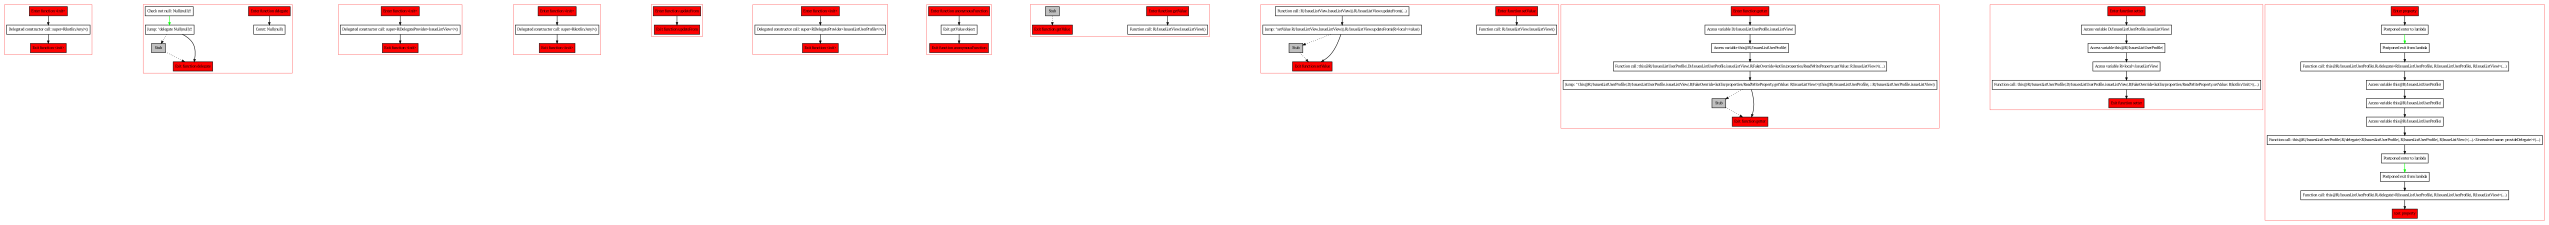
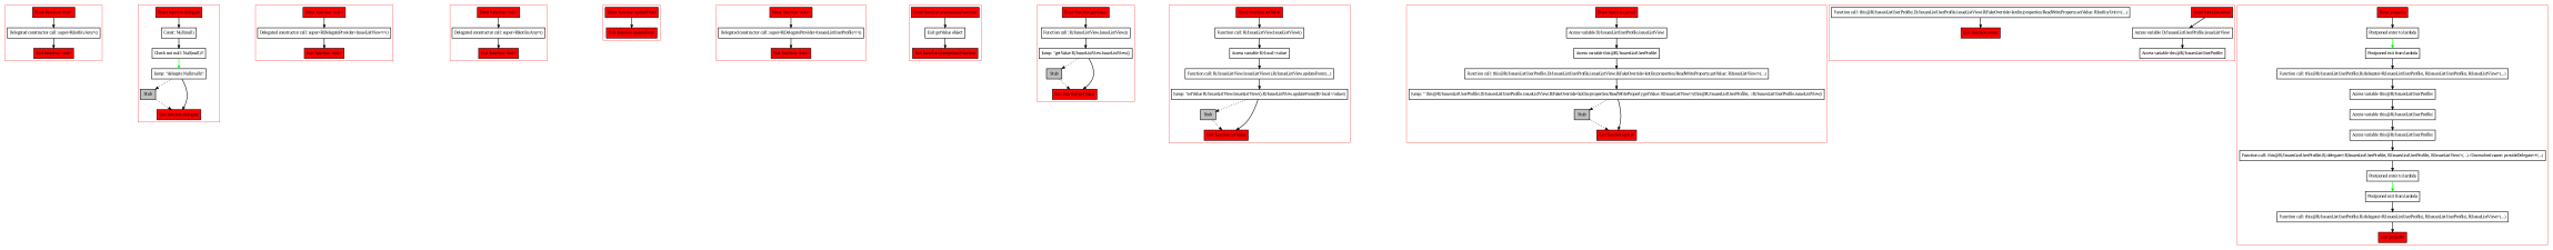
  digraph {
    fontname="PT Serif"
    nodesep=3
    node [fontname="PT Serif" penwidth=2 shape=box]
    edge [fontname="PT Serif" penwidth=2]
    n1 [fillcolor=red label="Enter function <init>" style=filled]
    n2 [label="Delegated constructor call: super<R|kotlin/Any|>()"]
    n3 [fillcolor=red label="Exit function <init>" style=filled]
    n4 [fillcolor=red label="Enter function delegate" style=filled]
    n5 [label="Const: Null(null)"]
    n6 [label="Check not null: Null(null)!!"]
    n7 [label="Jump: ^delegate Null(null)!!"]
    n8 [fillcolor=gray label=Stub style=filled]
    n9 [fillcolor=red label="Exit function delegate" style=filled]
    n10 [fillcolor=red label="Enter function <init>" style=filled]
    n11 [label="Delegated constructor call: super<R|DelegateProvider<IssueListView>|>()"]
    n12 [fillcolor=red label="Exit function <init>" style=filled]
    n13 [fillcolor=red label="Enter function <init>" style=filled]
    n14 [label="Delegated constructor call: super<R|kotlin/Any|>()"]
    n15 [fillcolor=red label="Exit function <init>" style=filled]
    n16 [fillcolor=red label="Enter function updateFrom" style=filled]
    n17 [fillcolor=red label="Exit function updateFrom" style=filled]
    n18 [fillcolor=red label="Enter function <init>" style=filled]
    n19 [label="Delegated constructor call: super<R|DelegateProvider<IssuesListUserProfile>|>()"]
    n20 [fillcolor=red label="Exit function <init>" style=filled]
    n21 [fillcolor=red label="Enter function anonymousFunction" style=filled]
    n22 [label="Exit getValue object"]
    n23 [fillcolor=red label="Exit function anonymousFunction" style=filled]
    n24 [fillcolor=red label="Enter function getValue" style=filled]
    n25 [label="Function call: R|/IssueListView.IssueListView|()"]
+   n26 [label="Jump: ^getValue R|/IssueListView.IssueListView|()"]
    n27 [fillcolor=gray label=Stub style=filled]
    n28 [fillcolor=red label="Exit function getValue" style=filled]
    n29 [fillcolor=red label="Enter function setValue" style=filled]
    n30 [label="Function call: R|/IssueListView.IssueListView|()"]
+   n31 [label="Access variable R|<local>/value|"]
    n32 [label="Function call: R|/IssueListView.IssueListView|().R|/IssueListView.updateFrom|(...)"]
    n33 [label="Jump: ^setValue R|/IssueListView.IssueListView|().R|/IssueListView.updateFrom|(R|<local>/value|)"]
    n34 [fillcolor=gray label=Stub style=filled]
    n35 [fillcolor=red label="Exit function setValue" style=filled]
    n36 [fillcolor=red label="Enter function getter" style=filled]
    n37 [label="Access variable D|/IssuesListUserProfile.issueListView|"]
    n38 [label="Access variable this@R|/IssuesListUserProfile|"]
    n39 [label="Function call: this@R|/IssuesListUserProfile|.D|/IssuesListUserProfile.issueListView|.R|FakeOverride<kotlin/properties/ReadWriteProperty.getValue: R|IssueListView|>|(...)"]
    n40 [label="Jump: ^ this@R|/IssuesListUserProfile|.D|/IssuesListUserProfile.issueListView|.R|FakeOverride<kotlin/properties/ReadWriteProperty.getValue: R|IssueListView|>|(this@R|/IssuesListUserProfile|, ::R|/IssuesListUserProfile.issueListView|)"]
    n41 [fillcolor=gray label=Stub style=filled]
    n42 [fillcolor=red label="Exit function getter" style=filled]
    n43 [fillcolor=red label="Enter function setter" style=filled]
    n44 [label="Access variable D|/IssuesListUserProfile.issueListView|"]
    n45 [label="Access variable this@R|/IssuesListUserProfile|"]
-   n46 [label="Access variable R|<local>/issueListView|"]
    n47 [label="Function call: this@R|/IssuesListUserProfile|.D|/IssuesListUserProfile.issueListView|.R|FakeOverride<kotlin/properties/ReadWriteProperty.setValue: R|kotlin/Unit|>|(...)"]
    n48 [fillcolor=red label="Exit function setter" style=filled]
    n49 [fillcolor=red label="Enter property" style=filled]
    n50 [label="Postponed enter to lambda"]
    n51 [label="Postponed exit from lambda"]
    n52 [label="Function call: this@R|/IssuesListUserProfile|.R|/delegate|<R|IssuesListUserProfile|, R|IssuesListUserProfile|, R|IssueListView|>(...)"]
    n53 [label="Access variable this@R|/IssuesListUserProfile|"]
    n54 [label="Access variable this@R|/IssuesListUserProfile|"]
    n55 [label="Access variable this@R|/IssuesListUserProfile|"]
    n56 [label="Function call: this@R|/IssuesListUserProfile|.R|/delegate|<R|IssuesListUserProfile|, R|IssuesListUserProfile|, R|IssueListView|>(...).<Unresolved name: provideDelegate>#(...)"]
    n57 [label="Postponed enter to lambda"]
    n58 [label="Postponed exit from lambda"]
    n59 [label="Function call: this@R|/IssuesListUserProfile|.R|/delegate|<R|IssuesListUserProfile|, R|IssuesListUserProfile|, R|IssueListView|>(...)"]
    n60 [fillcolor=red label="Exit property" style=filled]
    subgraph cluster_1 {
      color=red
      n1
      n2
      n3
    }
    subgraph cluster_2 {
      color=red
      n4
      n5
      n6
      n7
      n8
      n9
    }
    subgraph cluster_3 {
      color=red
      n10
      n11
      n12
    }
    subgraph cluster_4 {
      color=red
      n13
      n14
      n15
    }
    subgraph cluster_5 {
      color=red
      n16
      n17
    }
    subgraph cluster_6 {
      color=red
      n18
      n19
      n20
    }
    subgraph cluster_7 {
      color=red
      n21
      n22
      n23
    }
    subgraph cluster_8 {
      color=red
      n24
      n25
+     n26
      n27
      n28
    }
    subgraph cluster_9 {
      color=red
      n29
      n30
+     n31
      n32
      n33
      n34
      n35
    }
    subgraph cluster_10 {
      color=red
      n36
      n37
      n38
      n39
      n40
      n41
      n42
    }
    subgraph cluster_11 {
      color=red
      n43
      n44
      n45
-     n46
      n47
      n48
    }
    subgraph cluster_12 {
      color=red
      n49
      n50
      n51
      n52
      n53
      n54
      n55
      n56
      n57
      n58
      n59
      n60
    }
    n1 -> n2
    n2 -> n3
    n4 -> n5
+   n5 -> n6
    n6 -> n7 [color=green]
    n7 -> n8 [style=dotted]
    n7 -> n9
    n8 -> n9 [style=dotted]
    n10 -> n11
    n11 -> n12
    n13 -> n14
    n14 -> n15
    n16 -> n17
    n18 -> n19
    n19 -> n20
    n21 -> n22
    n22 -> n23
    n24 -> n25
+   n25 -> n26
+   n26 -> n27 [style=dotted]
+   n26 -> n28
    n27 -> n28 [style=dotted]
    n29 -> n30
+   n30 -> n31
+   n31 -> n32
    n32 -> n33
    n33 -> n34 [style=dotted]
    n33 -> n35
    n34 -> n35 [style=dotted]
    n36 -> n37
    n37 -> n38
    n38 -> n39
    n39 -> n40
    n40 -> n41 [style=dotted]
    n40 -> n42
    n41 -> n42 [style=dotted]
    n43 -> n44
    n44 -> n45
-   n45 -> n46
-   n46 -> n47
    n47 -> n48
    n49 -> n50
    n50 -> n51 [color=green]
    n51 -> n52
    n52 -> n53
    n53 -> n54
    n54 -> n55
    n55 -> n56
    n56 -> n57
    n57 -> n58 [color=green]
    n58 -> n59
    n59 -> n60
  }
